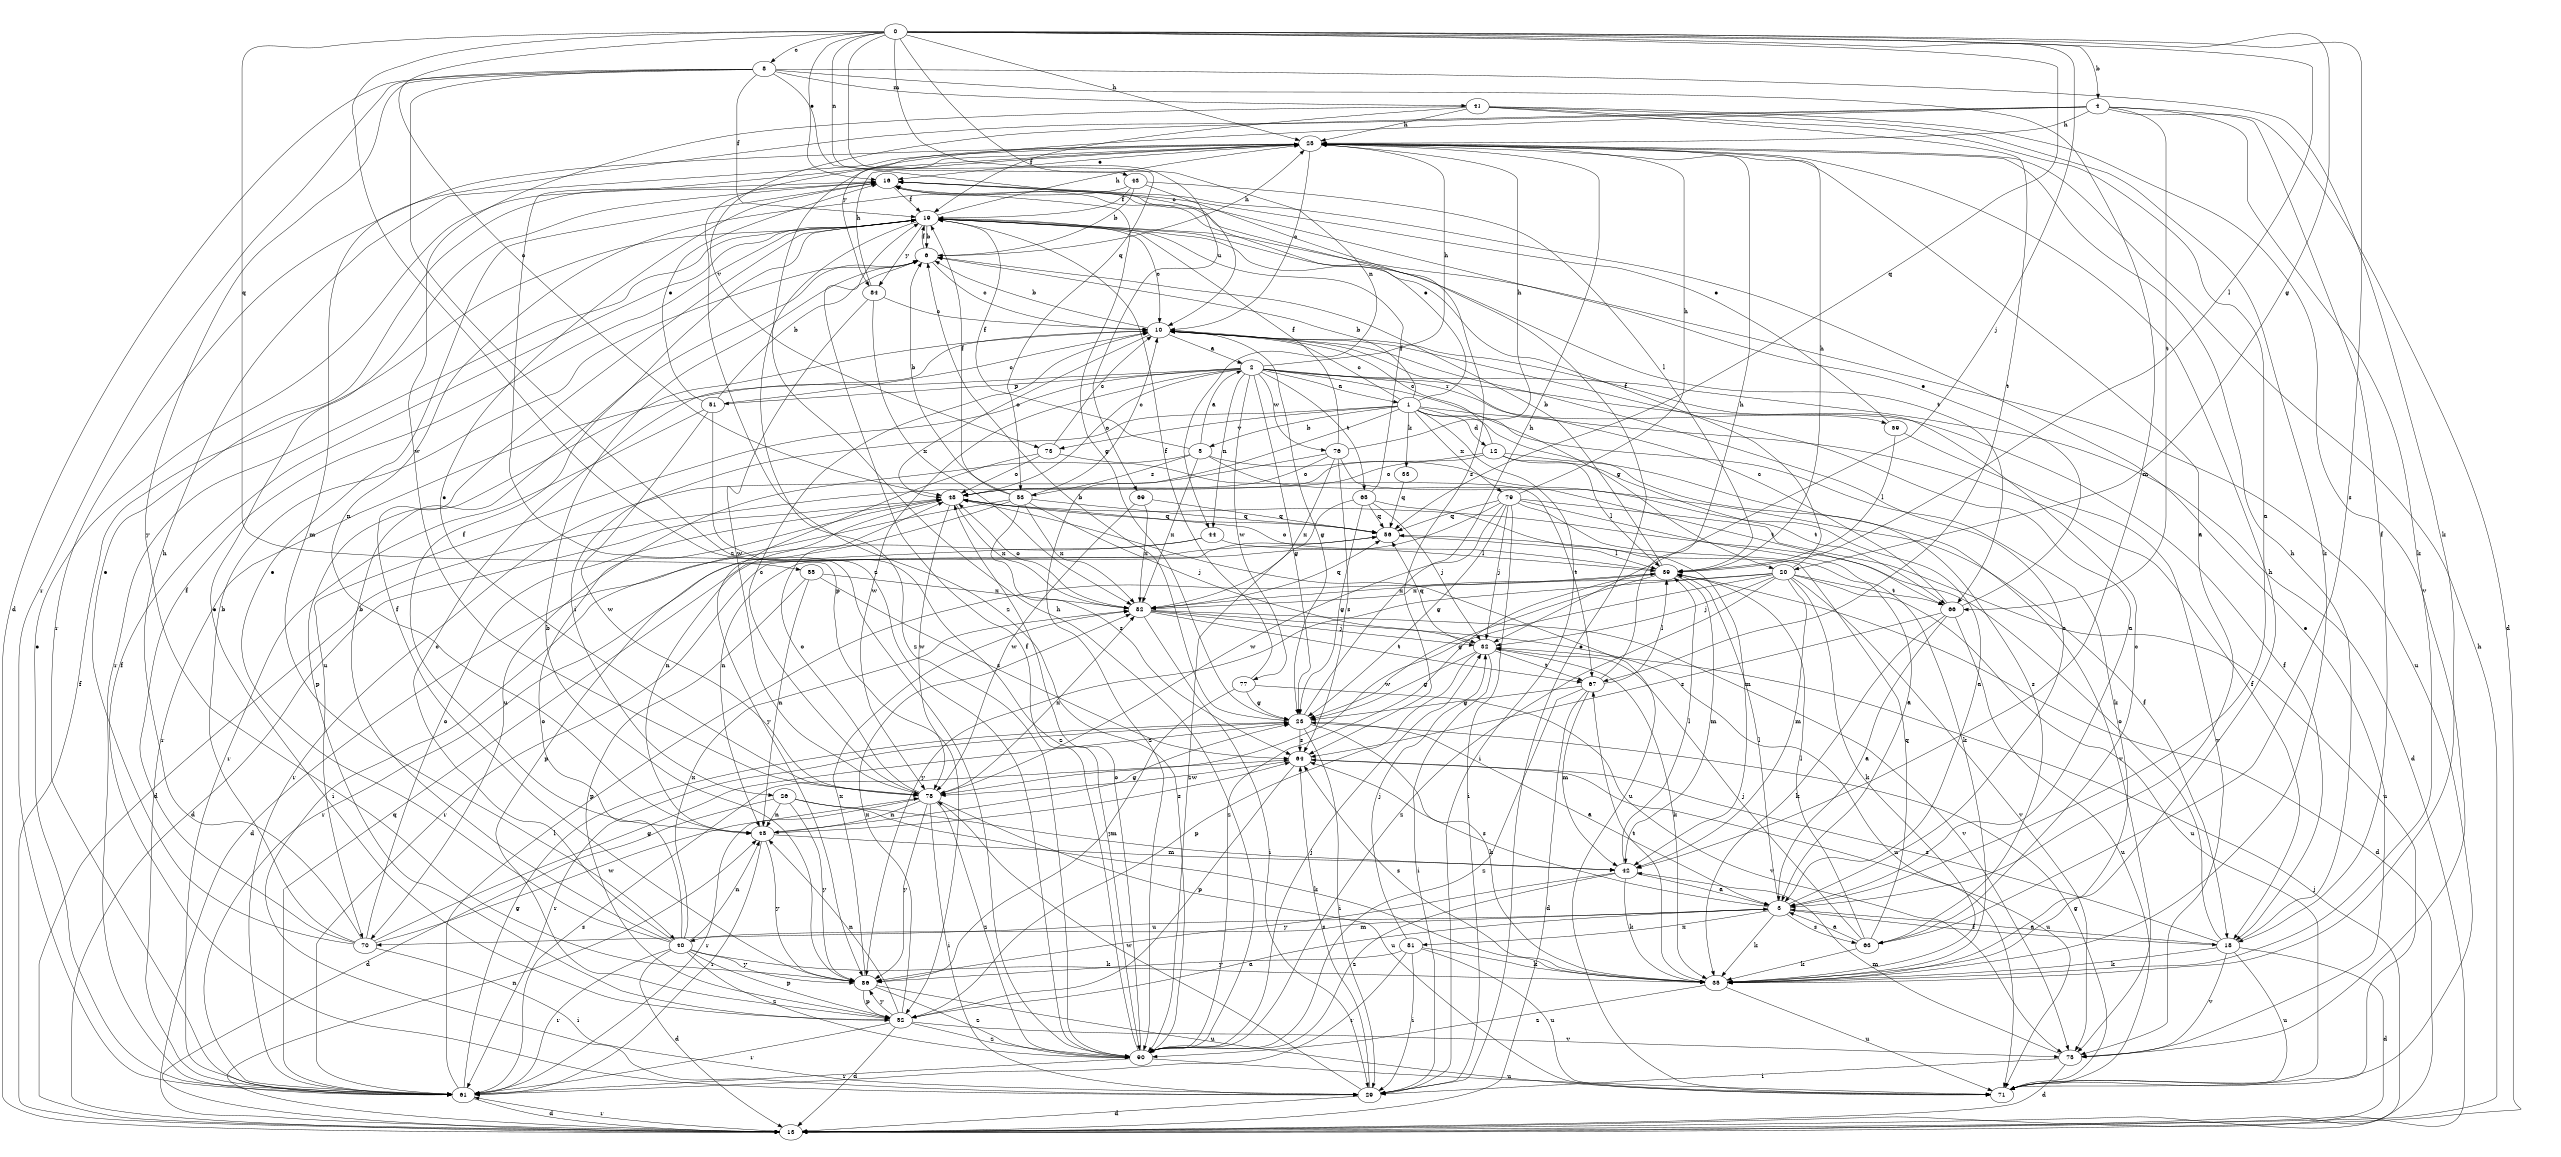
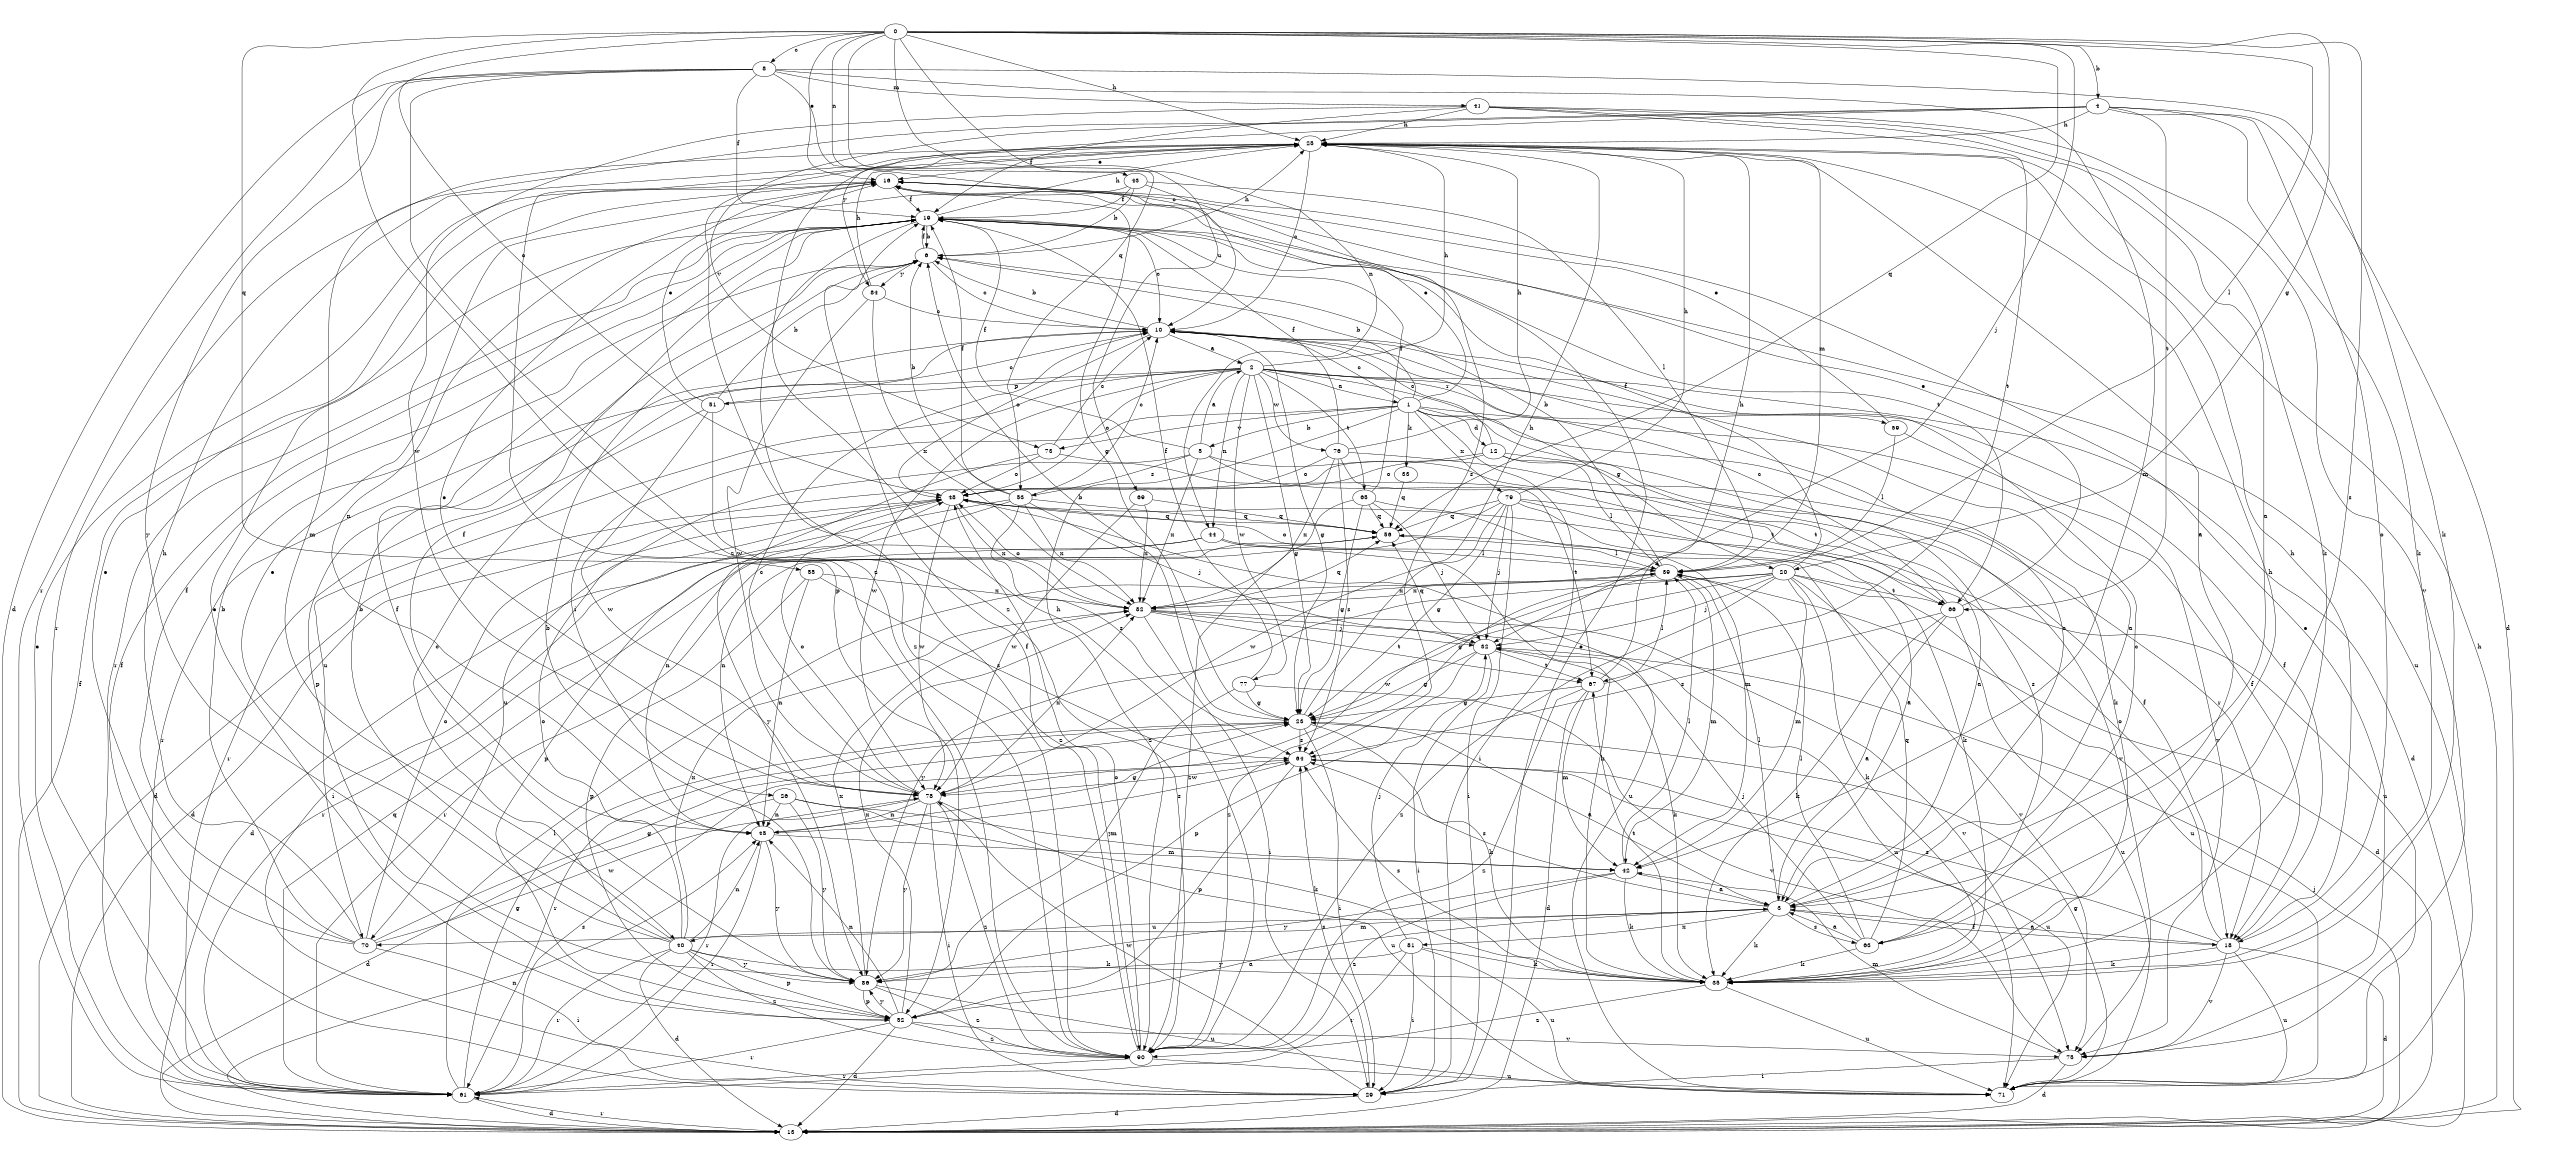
  strict digraph {
    0
    4
    8
    16
    20
    25
    32
    39
    43
    44
    48
    53
    55
    56
    63
    69
    90
    18
    35
    73
    13
    40
    66
    84
    10
    61
    19
    41
    42
    86
    23
    78
    82
    75
    71
    3
    52
    29
    67
    6
    64
    45
    1
    5
    12
    26
    33
    79
    2
    70
    51
    59
    65
    76
    77
    81
    0 -> 4 [label=b]
    0 -> 8 [label=c]
    0 -> 16 [label=e]
    0 -> 20 [label=g]
    0 -> 25 [label=h]
    0 -> 32 [label=j]
    0 -> 39 [label=l]
    0 -> 43 [label=n]
    0 -> 44 [label=n]
    0 -> 48 [label=o]
    0 -> 53 [label=q]
    0 -> 55 [label=q]
    0 -> 56 [label=q]
    0 -> 63 [label=s]
    0 -> 69 [label=u]
    0 -> 90 [label=z]
    4 -> 25 [label=h]
-   4 -> 18 [label=f]
+   4 -> 18 [label=o]
    4 -> 35 [label=k]
    4 -> 73 [label=v]
    4 -> 13 [label=d]
    4 -> 40 [label=m]
    4 -> 66 [label=t]
    4 -> 84 [label=y]
    8 -> 90 [label=z]
    8 -> 35 [label=k]
    8 -> 13 [label=d]
    8 -> 10 [label=c]
    8 -> 61 [label=r]
    8 -> 19 [label=f]
    8 -> 41 [label=m]
    8 -> 42 [label=m]
    8 -> 86 [label=y]
    16 -> 19 [label=f]
    16 -> 23 [label=g]
    20 -> 32 [label=j]
    20 -> 90 [label=z]
    20 -> 35 [label=k]
    20 -> 66 [label=t]
    20 -> 19 [label=f]
    20 -> 42 [label=m]
    20 -> 86 [label=y]
    20 -> 78 [label=w]
    20 -> 82 [label=x]
    20 -> 75 [label=v]
    20 -> 71 [label=u]
    25 -> 16 [label=e]
    25 -> 90 [label=z]
    25 -> 10 [label=c]
    25 -> 61 [label=r]
    25 -> 3 [label=a]
    25 -> 52 [label=p]
    32 -> 56 [label=q]
    32 -> 35 [label=k]
    32 -> 23 [label=g]
    32 -> 52 [label=p]
    32 -> 29 [label=i]
    32 -> 67 [label=t]
-   39 -> 25 [label=h]
+   39 -> 25 [label=m]
    39 -> 48 [label=o]
    39 -> 90 [label=z]
    39 -> 13 [label=d]
    39 -> 42 [label=m]
    39 -> 23 [label=g]
    39 -> 82 [label=x]
    39 -> 6 [label=b]
    43 -> 39 [label=l]
    43 -> 19 [label=f]
    43 -> 6 [label=b]
    43 -> 64 [label=s]
    43 -> 45 [label=n]
    44 -> 39 [label=l]
+   44 -> 35 [label=k]
    44 -> 13 [label=d]
    44 -> 61 [label=r]
    48 -> 56 [label=q]
    48 -> 13 [label=d]
    48 -> 78 [label=w]
    48 -> 82 [label=x]
    48 -> 71 [label=u]
    48 -> 45 [label=n]
    53 -> 32 [label=j]
    53 -> 56 [label=q]
    53 -> 10 [label=c]
    53 -> 19 [label=f]
    53 -> 82 [label=x]
    53 -> 52 [label=p]
    53 -> 29 [label=i]
    53 -> 6 [label=b]
    53 -> 64 [label=s]
    55 -> 82 [label=x]
    55 -> 52 [label=p]
    55 -> 64 [label=s]
    55 -> 45 [label=n]
    56 -> 39 [label=l]
    56 -> 61 [label=r]
    63 -> 32 [label=j]
    63 -> 39 [label=l]
    63 -> 56 [label=q]
    63 -> 35 [label=k]
    63 -> 10 [label=c]
    63 -> 3 [label=a]
    69 -> 56 [label=q]
    69 -> 78 [label=w]
    69 -> 82 [label=x]
    90 -> 25 [label=h]
-   90 -> 32 [label=j]
    90 -> 48 [label=o]
    90 -> 61 [label=r]
    90 -> 19 [label=f]
    90 -> 71 [label=u]
    18 -> 25 [label=h]
    18 -> 48 [label=o]
    18 -> 35 [label=k]
    18 -> 13 [label=d]
    18 -> 75 [label=v]
    18 -> 71 [label=u]
    18 -> 3 [label=a]
    18 -> 64 [label=s]
    35 -> 25 [label=h]
    35 -> 90 [label=z]
    35 -> 71 [label=u]
    35 -> 67 [label=t]
    35 -> 64 [label=s]
    73 -> 48 [label=o]
    73 -> 10 [label=c]
    73 -> 86 [label=y]
    73 -> 67 [label=t]
    13 -> 25 [label=h]
    13 -> 32 [label=j]
    13 -> 61 [label=r]
    13 -> 19 [label=f]
    13 -> 45 [label=n]
    40 -> 16 [label=e]
    40 -> 48 [label=o]
    40 -> 90 [label=z]
    40 -> 35 [label=k]
    40 -> 13 [label=d]
    40 -> 10 [label=c]
    40 -> 61 [label=r]
    40 -> 86 [label=y]
    40 -> 82 [label=x]
    40 -> 52 [label=p]
    40 -> 6 [label=b]
    40 -> 45 [label=n]
    66 -> 16 [label=e]
    66 -> 35 [label=k]
    66 -> 10 [label=c]
    66 -> 71 [label=u]
    66 -> 3 [label=a]
    66 -> 64 [label=s]
    84 -> 25 [label=h]
    84 -> 10 [label=c]
    84 -> 78 [label=w]
    84 -> 82 [label=x]
    10 -> 48 [label=o]
    10 -> 23 [label=g]
    10 -> 3 [label=a]
    10 -> 52 [label=p]
    10 -> 6 [label=b]
    10 -> 2 [label=a]
    61 -> 16 [label=e]
    61 -> 39 [label=l]
    61 -> 56 [label=q]
    61 -> 13 [label=d]
    61 -> 23 [label=g]
    61 -> 64 [label=s]
    19 -> 25 [label=h]
    19 -> 90 [label=z]
    19 -> 66 [label=t]
    19 -> 10 [label=c]
    19 -> 61 [label=r]
    19 -> 71 [label=u]
    19 -> 6 [label=b]
    41 -> 25 [label=h]
    41 -> 35 [label=k]
    41 -> 19 [label=f]
    41 -> 78 [label=w]
    41 -> 75 [label=v]
    41 -> 3 [label=a]
    41 -> 67 [label=t]
    42 -> 39 [label=l]
    42 -> 90 [label=z]
    42 -> 35 [label=k]
    42 -> 86 [label=y]
    42 -> 3 [label=a]
    86 -> 90 [label=z]
    86 -> 19 [label=f]
    86 -> 82 [label=x]
    86 -> 71 [label=u]
    86 -> 52 [label=p]
    86 -> 6 [label=b]
    23 -> 25 [label=h]
    23 -> 35 [label=k]
    23 -> 61 [label=r]
    23 -> 3 [label=a]
    23 -> 29 [label=i]
    23 -> 6 [label=b]
    23 -> 64 [label=s]
    78 -> 16 [label=e]
    78 -> 48 [label=o]
    78 -> 90 [label=z]
    78 -> 10 [label=c]
    78 -> 61 [label=r]
    78 -> 86 [label=y]
    78 -> 82 [label=x]
    78 -> 71 [label=u]
    78 -> 29 [label=i]
    78 -> 45 [label=n]
    82 -> 32 [label=j]
    82 -> 48 [label=o]
    82 -> 56 [label=q]
    82 -> 75 [label=v]
    82 -> 71 [label=u]
    82 -> 29 [label=i]
    82 -> 67 [label=t]
    75 -> 16 [label=e]
    75 -> 13 [label=d]
    75 -> 42 [label=m]
    75 -> 29 [label=i]
    71 -> 23 [label=g]
    3 -> 39 [label=l]
    3 -> 63 [label=s]
    3 -> 18 [label=f]
    3 -> 35 [label=k]
    3 -> 40 [label=m]
    3 -> 10 [label=c]
    3 -> 64 [label=s]
    3 -> 70 [label=u]
    3 -> 81 [label=x]
    52 -> 16 [label=e]
    52 -> 90 [label=z]
    52 -> 13 [label=d]
    52 -> 61 [label=r]
    52 -> 86 [label=y]
    52 -> 82 [label=x]
    52 -> 75 [label=v]
    52 -> 3 [label=a]
    52 -> 45 [label=n]
    29 -> 16 [label=e]
    29 -> 13 [label=d]
    29 -> 19 [label=f]
    29 -> 78 [label=w]
    29 -> 64 [label=s]
    67 -> 25 [label=h]
    67 -> 39 [label=l]
    67 -> 90 [label=z]
    67 -> 13 [label=d]
    67 -> 42 [label=m]
    67 -> 23 [label=g]
    6 -> 25 [label=h]
-   19 -> 84 [label=y]
+   6 -> 84 [label=y]
    6 -> 10 [label=c]
    6 -> 19 [label=f]
    64 -> 78 [label=w]
    64 -> 71 [label=u]
    64 -> 52 [label=p]
    45 -> 61 [label=r]
    45 -> 19 [label=f]
    45 -> 42 [label=m]
    45 -> 86 [label=y]
    45 -> 23 [label=g]
    45 -> 64 [label=s]
    1 -> 16 [label=e]
    1 -> 63 [label=s]
    1 -> 90 [label=z]
    1 -> 18 [label=f]
    1 -> 35 [label=k]
    1 -> 73 [label=v]
    1 -> 10 [label=c]
    1 -> 29 [label=i]
    1 -> 6 [label=b]
    1 -> 5 [label=b]
    1 -> 12 [label=d]
    1 -> 26 [label=i]
    1 -> 33 [label=k]
    1 -> 79 [label=x]
    5 -> 53 [label=s]
    5 -> 18 [label=f]
    5 -> 66 [label=t]
    5 -> 19 [label=f]
    5 -> 82 [label=x]
    5 -> 2 [label=a]
    5 -> 70 [label=u]
    12 -> 39 [label=l]
    12 -> 48 [label=o]
    12 -> 13 [label=d]
    12 -> 66 [label=t]
    12 -> 10 [label=c]
    12 -> 75 [label=v]
    26 -> 35 [label=k]
    26 -> 13 [label=d]
    26 -> 42 [label=m]
    26 -> 86 [label=y]
    26 -> 45 [label=n]
    33 -> 56 [label=q]
    79 -> 25 [label=h]
    79 -> 32 [label=j]
    79 -> 56 [label=q]
    79 -> 35 [label=k]
    79 -> 23 [label=g]
    79 -> 78 [label=w]
    79 -> 71 [label=u]
    79 -> 3 [label=a]
    79 -> 29 [label=i]
    79 -> 45 [label=n]
    2 -> 20 [label=g]
    2 -> 25 [label=h]
    2 -> 44 [label=n]
    2 -> 48 [label=o]
    2 -> 18 [label=f]
    2 -> 13 [label=d]
    2 -> 61 [label=r]
    2 -> 23 [label=g]
    2 -> 78 [label=w]
    2 -> 1 [label=a]
    2 -> 70 [label=u]
    2 -> 51 [label=p]
    2 -> 59 [label=r]
    2 -> 65 [label=t]
    2 -> 76 [label=w]
    2 -> 77 [label=w]
    70 -> 16 [label=e]
    70 -> 25 [label=h]
    70 -> 48 [label=o]
    70 -> 19 [label=f]
    70 -> 23 [label=g]
    70 -> 78 [label=w]
    70 -> 29 [label=i]
    70 -> 6 [label=b]
    51 -> 16 [label=e]
    51 -> 90 [label=z]
    51 -> 10 [label=c]
    51 -> 61 [label=r]
    51 -> 78 [label=w]
    51 -> 6 [label=b]
    59 -> 16 [label=e]
    59 -> 39 [label=l]
    59 -> 75 [label=v]
    65 -> 32 [label=j]
    65 -> 56 [label=q]
    65 -> 90 [label=z]
    65 -> 19 [label=f]
    65 -> 42 [label=m]
    65 -> 23 [label=g]
    76 -> 25 [label=h]
    76 -> 48 [label=o]
-   76 -> 61 [label=r]
+   76 -> 18 [label=r]
    76 -> 19 [label=f]
    76 -> 82 [label=x]
    76 -> 3 [label=a]
    76 -> 64 [label=s]
    77 -> 19 [label=f]
    77 -> 86 [label=y]
    77 -> 23 [label=g]
    77 -> 75 [label=v]
    81 -> 32 [label=j]
    81 -> 35 [label=k]
    81 -> 61 [label=r]
    81 -> 86 [label=y]
    81 -> 71 [label=u]
    81 -> 29 [label=i]
  }
